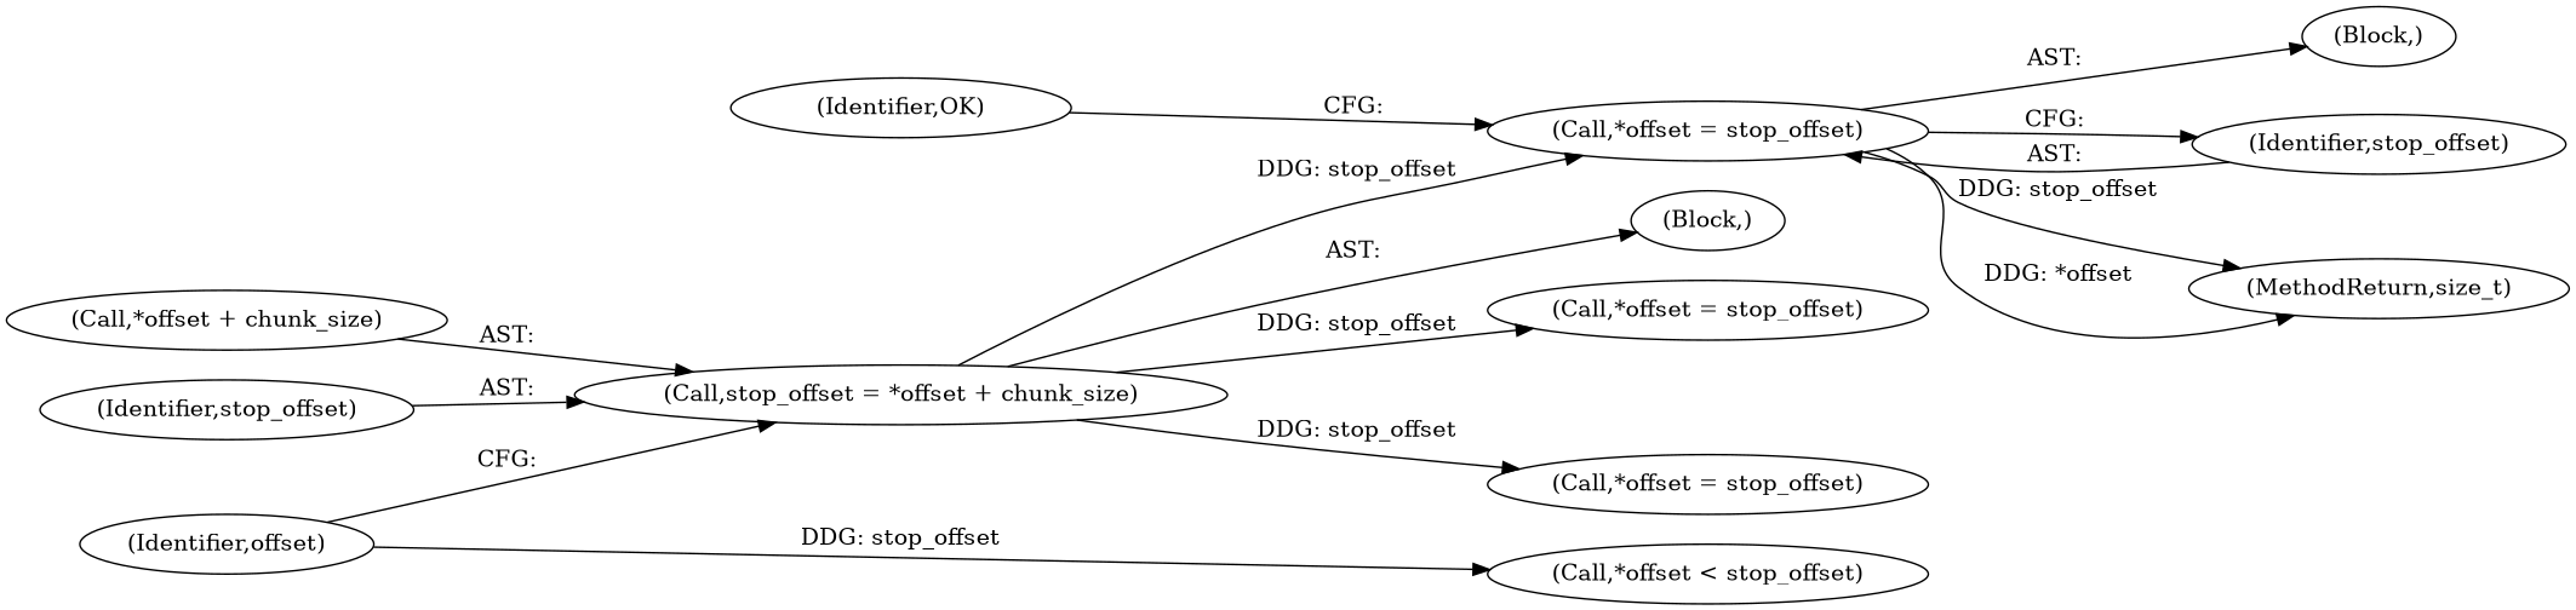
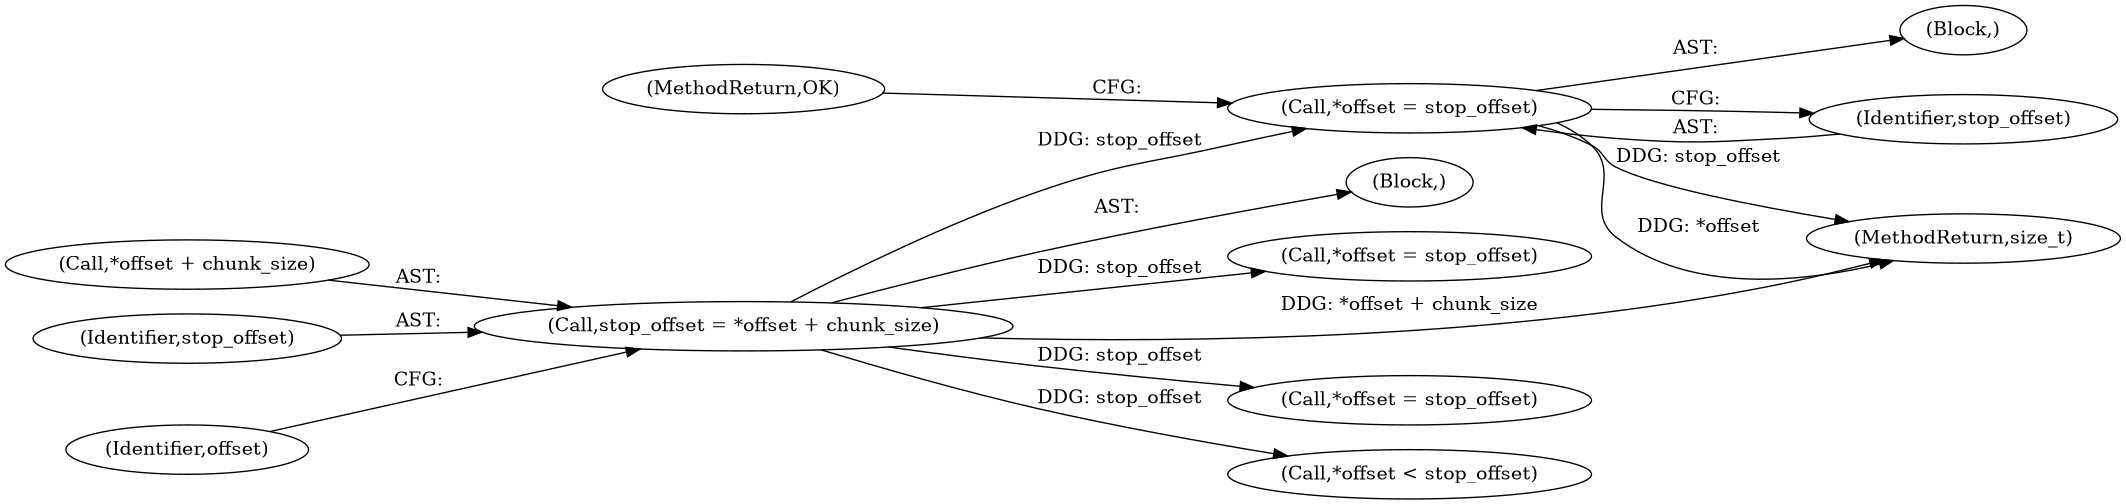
  digraph {
    rankdir=LR
    n1 [label="(Call,*offset = stop_offset)"]
    n2 [label="(Block,)"]
    n3 [label="(Identifier,stop_offset)"]
    n4 [label="(MethodReturn,size_t)"]
    n5 [label="(Call,stop_offset = *offset + chunk_size)"]
    n6 [label="(Call,*offset = stop_offset)"]
    n7 [label="(Call,*offset < stop_offset)"]
    n8 [label="(Block,)"]
    n9 [label="(Call,*offset = stop_offset)"]
    n10 [label="(Call,*offset + chunk_size)"]
-   n11 [label="(Identifier,OK)"]
+   n11 [label="(MethodReturn,OK)"]
    n12 [label="(Identifier,stop_offset)"]
    n13 [label="(Identifier,offset)"]
    n1 -> n2 [label="AST: "]
    n1 -> n3 [label="CFG: "]
    n1 -> n4 [label="DDG: *offset"]
    n1 -> n4 [label="DDG: stop_offset"]
    n3 -> n1 [label="AST: "]
    n5 -> n1 [label="DDG: stop_offset"]
+   n5 -> n4 [label="DDG: *offset + chunk_size"]
    n5 -> n6 [label="DDG: stop_offset"]
-   n13 -> n7 [label="DDG: stop_offset"]
+   n5 -> n7 [label="DDG: stop_offset"]
    n5 -> n8 [label="AST: "]
    n5 -> n9 [label="DDG: stop_offset"]
    n10 -> n5 [label="AST: "]
    n11 -> n1 [label="CFG: "]
    n12 -> n5 [label="AST: "]
    n13 -> n5 [label="CFG: "]
  }
